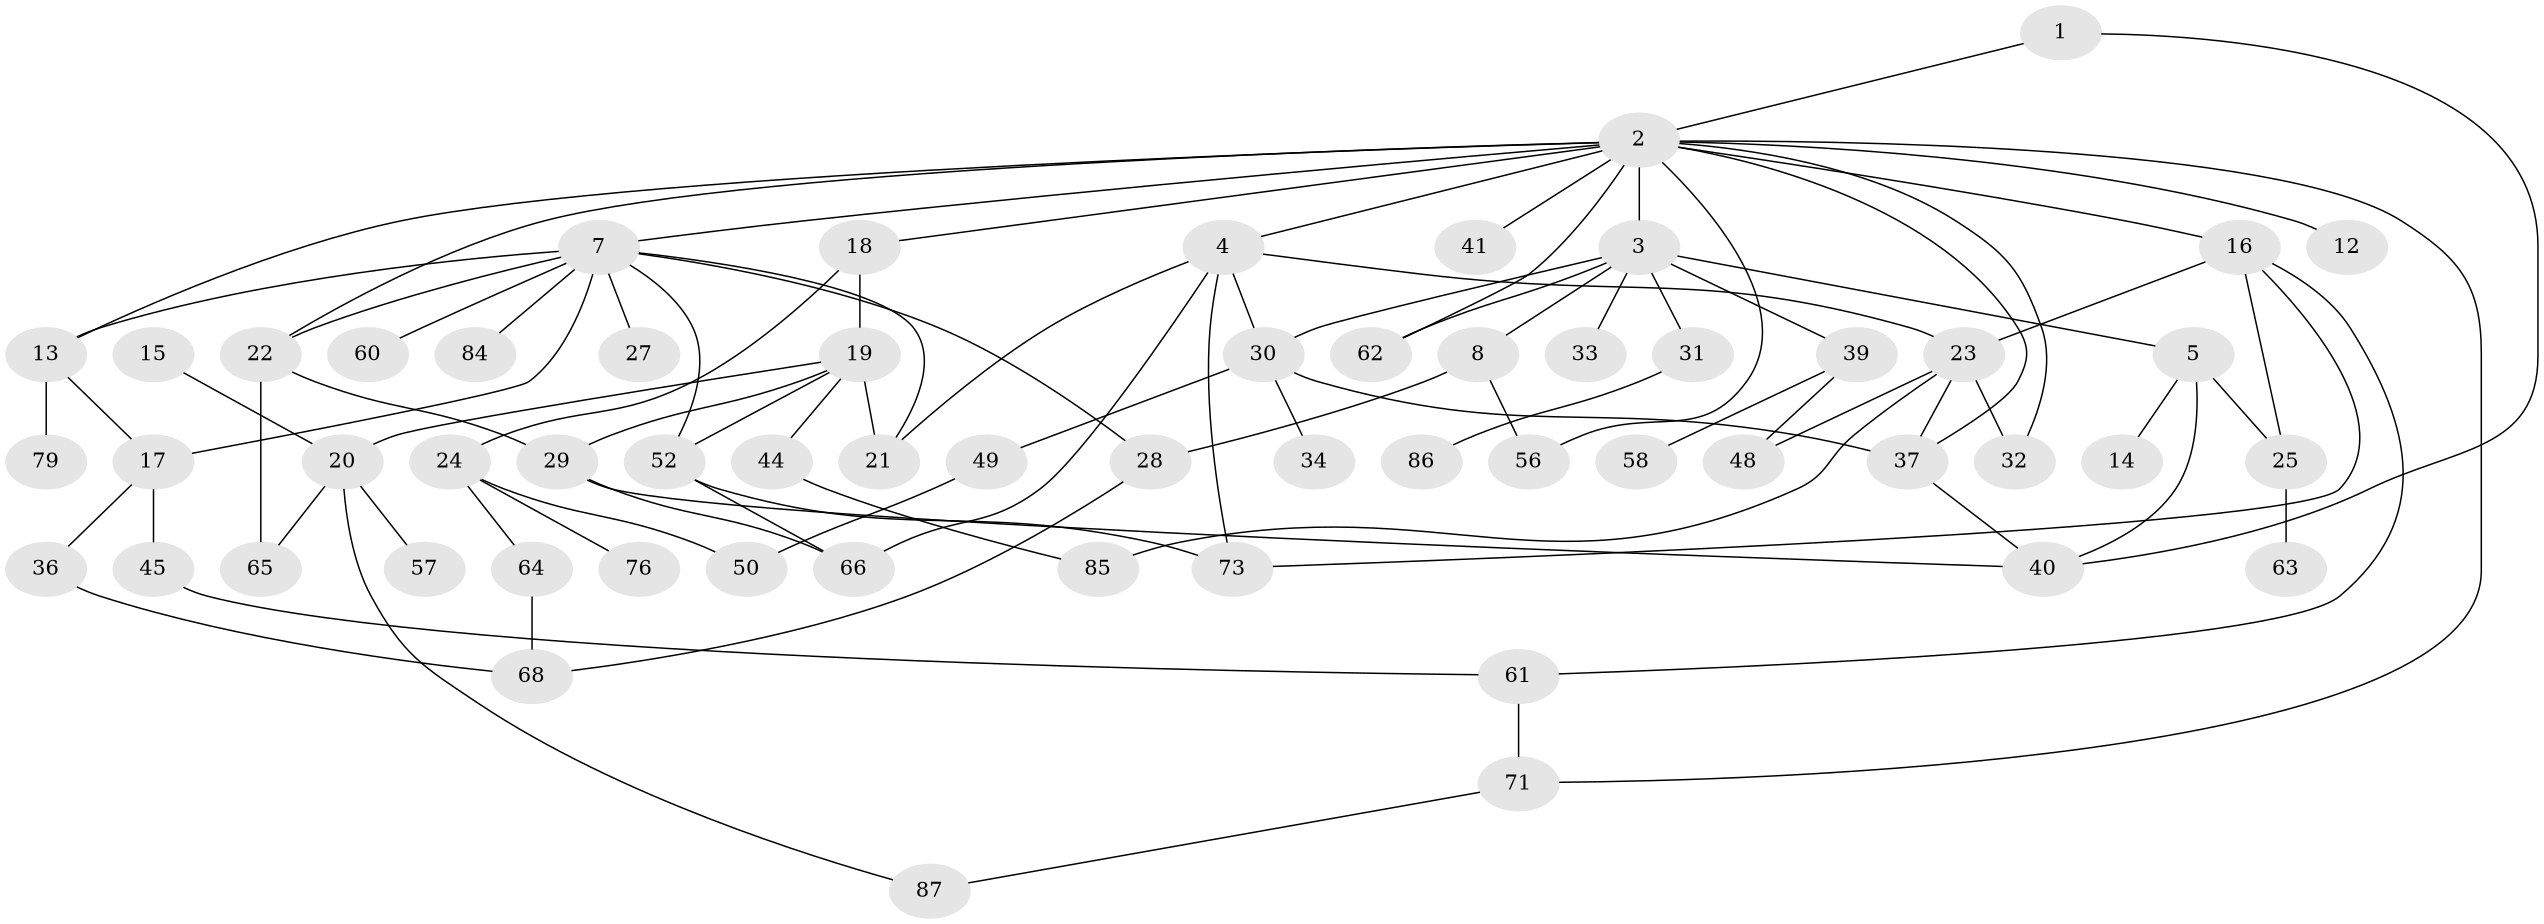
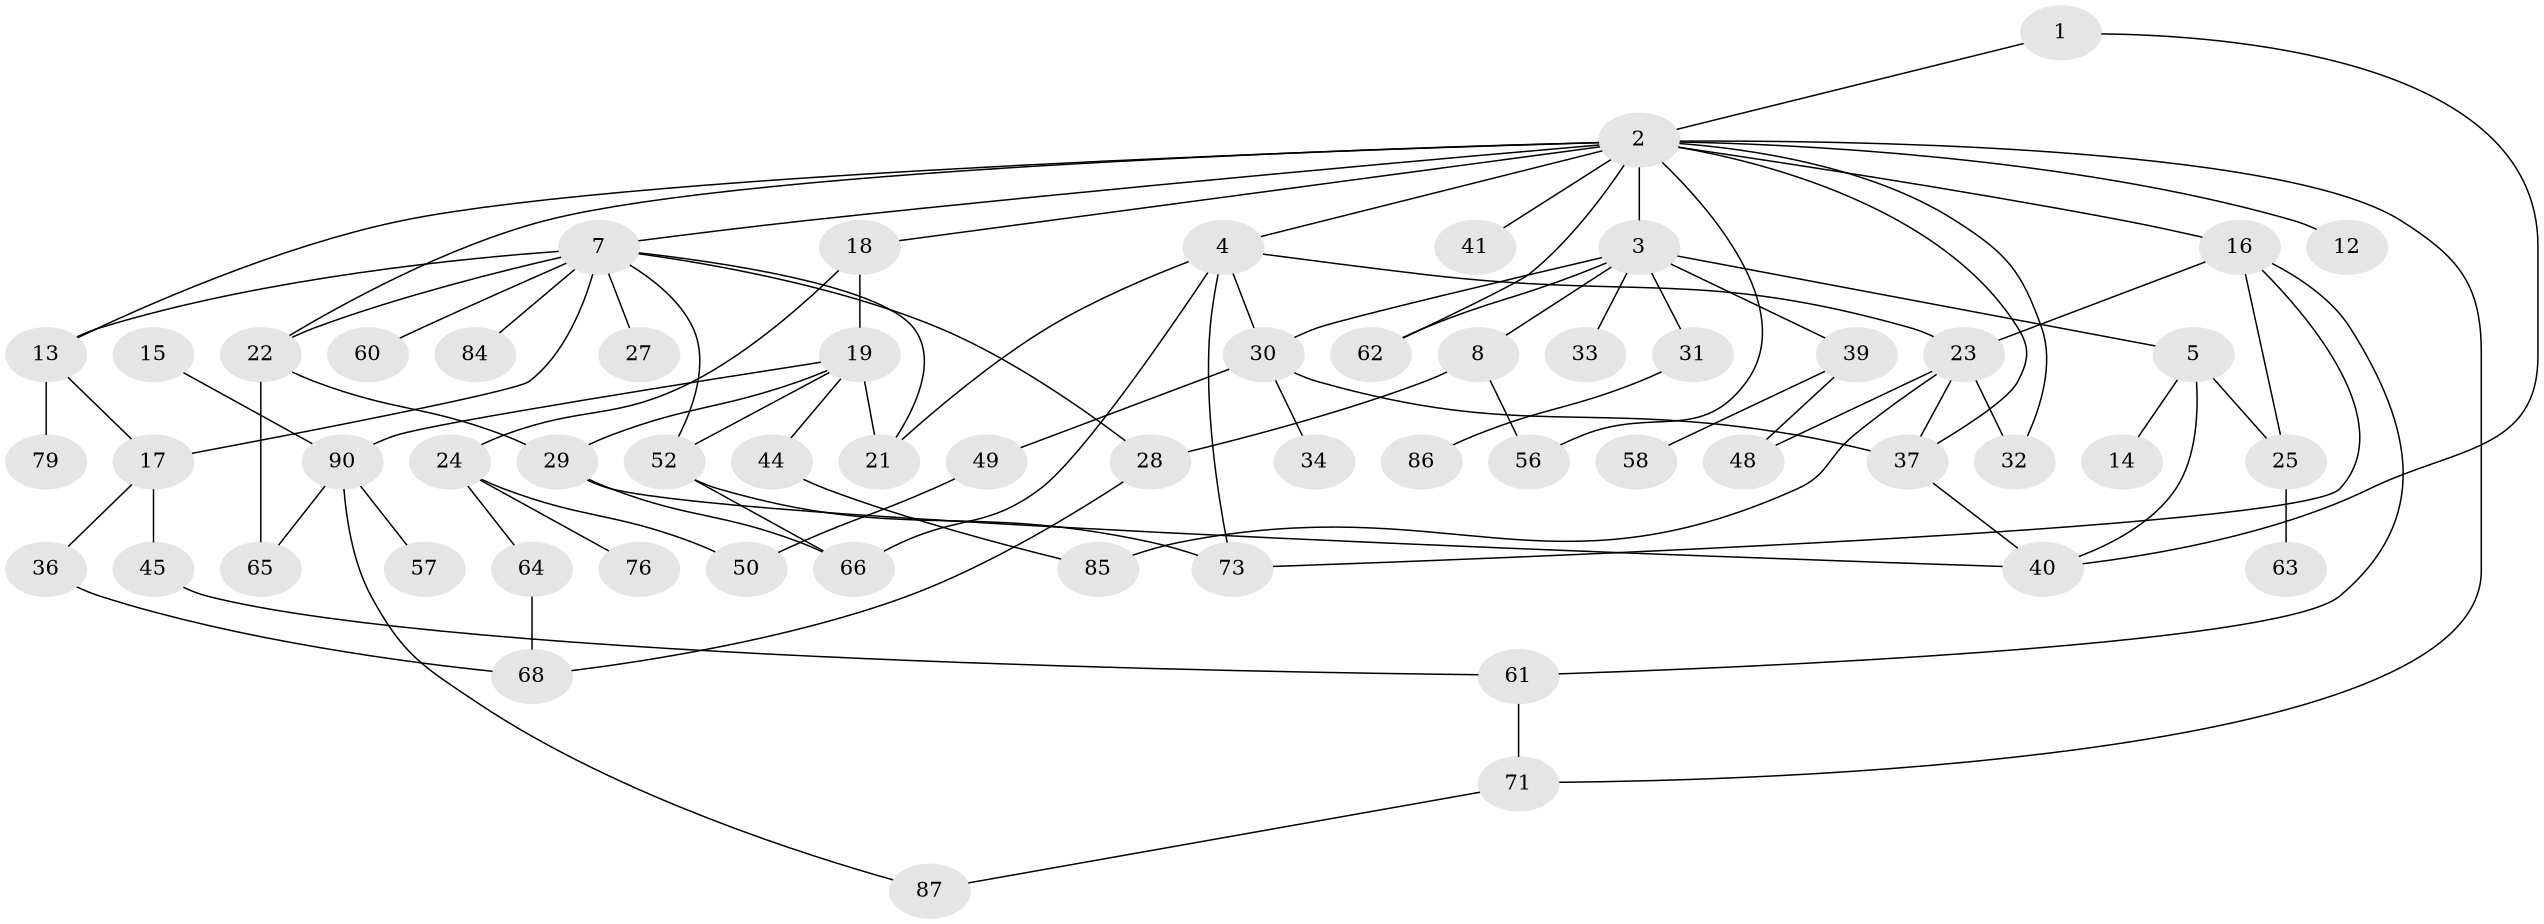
  graph {
    node [color=gray90 style=filled]
    2 [super="+6"]
    3 [super="+10"]
    4 [super="+47"]
    7 [super="+9"]
    12
    13
    16 [super="+83"]
    18
    32
    37 [super="+43"]
    41
    56
    62 [super="+78"]
    71 [super="+77"]
    22
    1
    n17 [label=40 super="+72"]
    5 [super="+11"]
    8 [super="+82"]
    30 [super="+51"]
    31 [super="+38"]
    33 [super="+74"]
    39 [super="+55"]
    21 [super="+54"]
    23 [super="+40"]
    66
    73
    17 [super="+75"]
    27 [super="+42"]
    28 [super="+46"]
    52 [super="+69"]
    60
    84
    79
    15 [super="+26"]
-   20 [super="+53"]
+   20 [super="+53" label=90]
    25
    61
    19 [super="+80"]
    24 [super="+35"]
    87
    14
    34
    49 [super="+81"]
    86
    48
    58
    85
    63
    36
    45
    29 [super="+88"]
    65 [super="+67"]
    68 [super="+89"]
    57 [super="+59"]
    44
    50
    64
    76
    2 -- 3
    2 -- 4
    2 -- 7
    2 -- 12
    2 -- 13
    2 -- 16
    2 -- 18
    2 -- 32
    2 -- 37
    2 -- 41
    2 -- 56
    2 -- 62
    2 -- 71
    2 -- 22
    3 -- 62
    3 -- 5
    3 -- 8
    3 -- 30
    3 -- 31
    3 -- 33
    3 -- 39
    4 -- 30
    4 -- 21
    4 -- 23
    4 -- 66
    4 -- 73
    7 -- 13
    7 -- 22
    7 -- 21
    7 -- 17
    7 -- 27
    7 -- 28
    7 -- 52
    7 -- 60
    7 -- 84
    13 -- 17
    13 -- 79
    16 -- 23
    16 -- 73
    16 -- 25
    16 -- 61
    18 -- 19
    18 -- 24
    37 -- n17
    71 -- 87
    22 -- 29
    22 -- 65
    1 -- 2
    1 -- n17
    5 -- n17
    5 -- 25
    5 -- 14
    8 -- 56
    8 -- 28
    30 -- 37
    30 -- 34
    30 -- 49
    31 -- 86
    39 -- 48
    39 -- 58
    23 -- 32
    23 -- 37
    23 -- 48
    23 -- 85
    17 -- 36
    17 -- 45
    28 -- 68
    52 -- 66
    52 -- 73
    15 -- 20
    20 -- 87
    20 -- 65
    20 -- 57
    25 -- 63
    61 -- 71
    19 -- 21
    19 -- 52
    19 -- 20
    19 -- 29
    19 -- 44
    24 -- 50
    24 -- 64
    24 -- 76
    49 -- 50
    36 -- 68
    45 -- 61
    29 -- n17
    29 -- 66
    44 -- 85
    64 -- 68
  }
